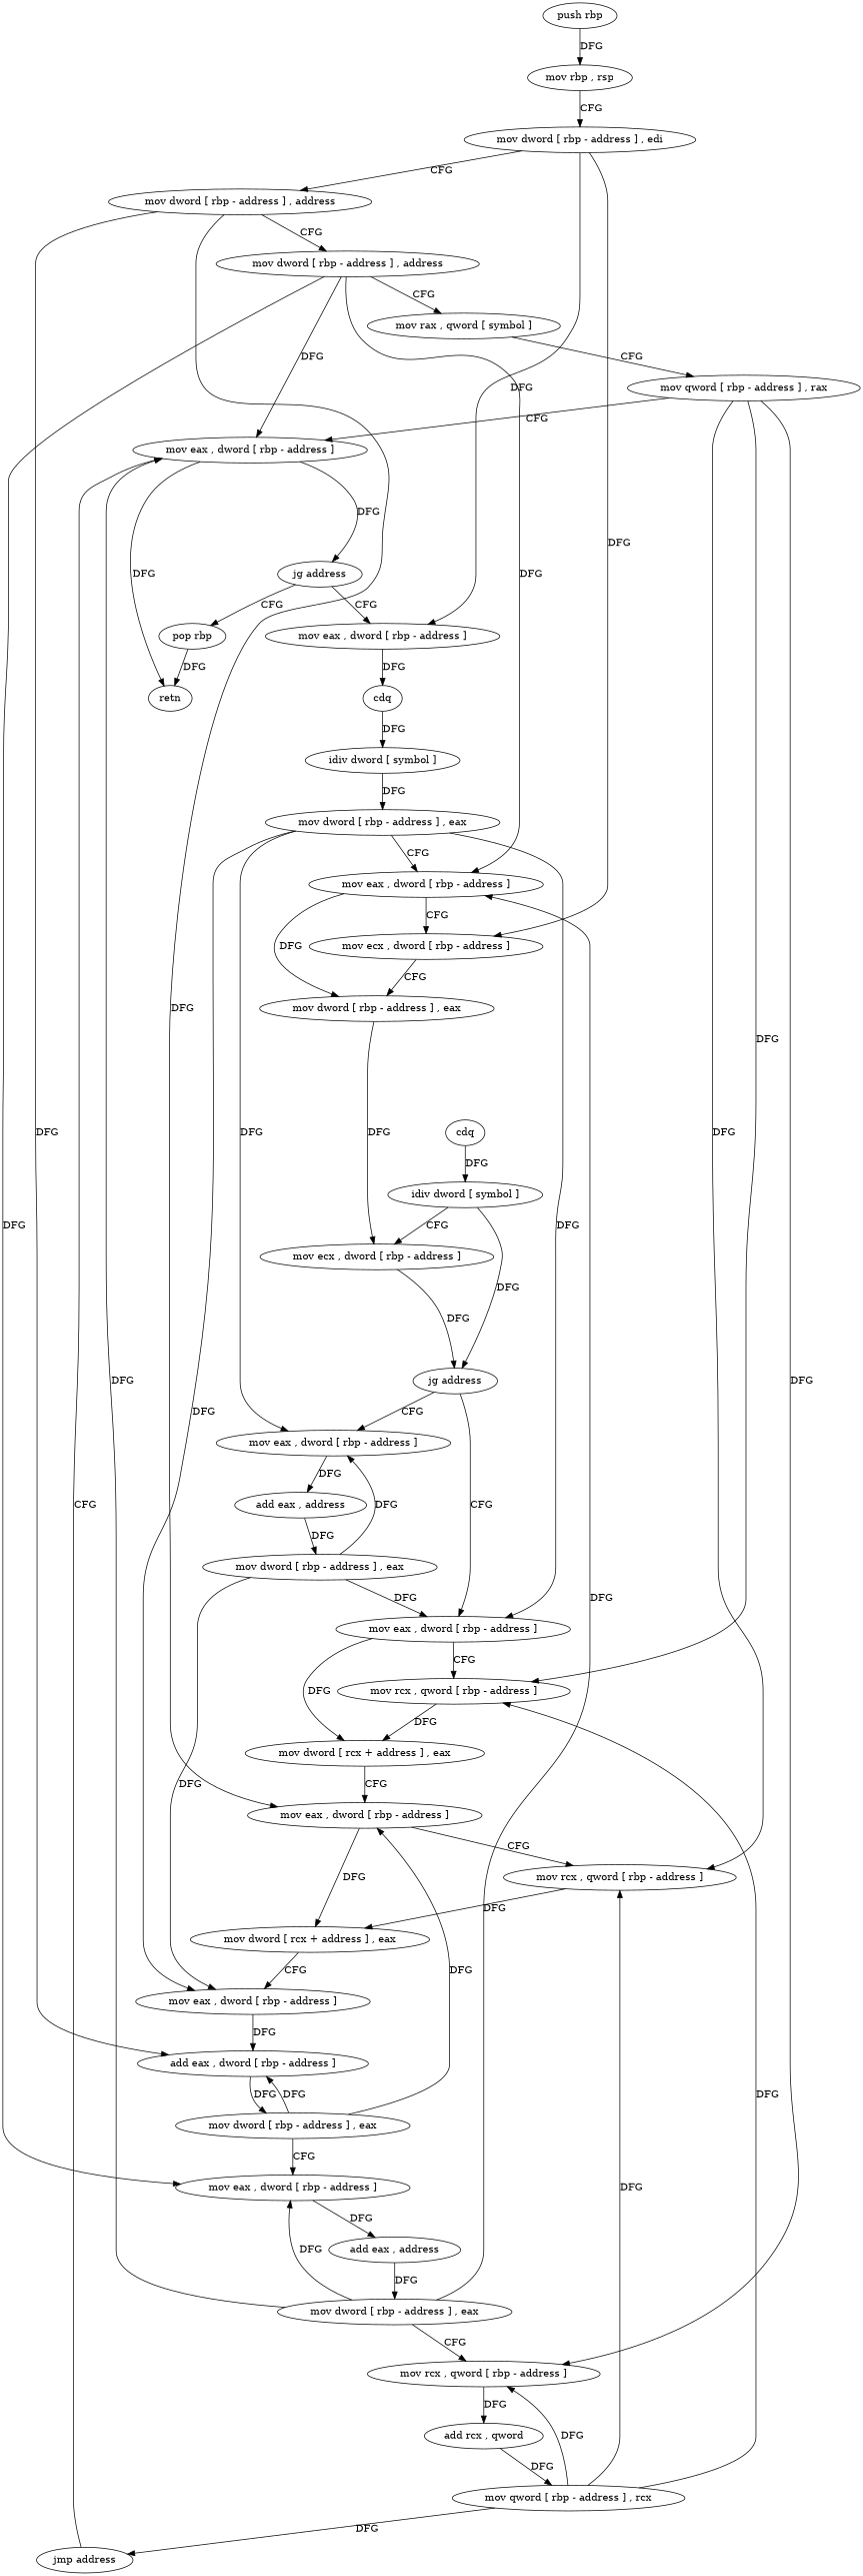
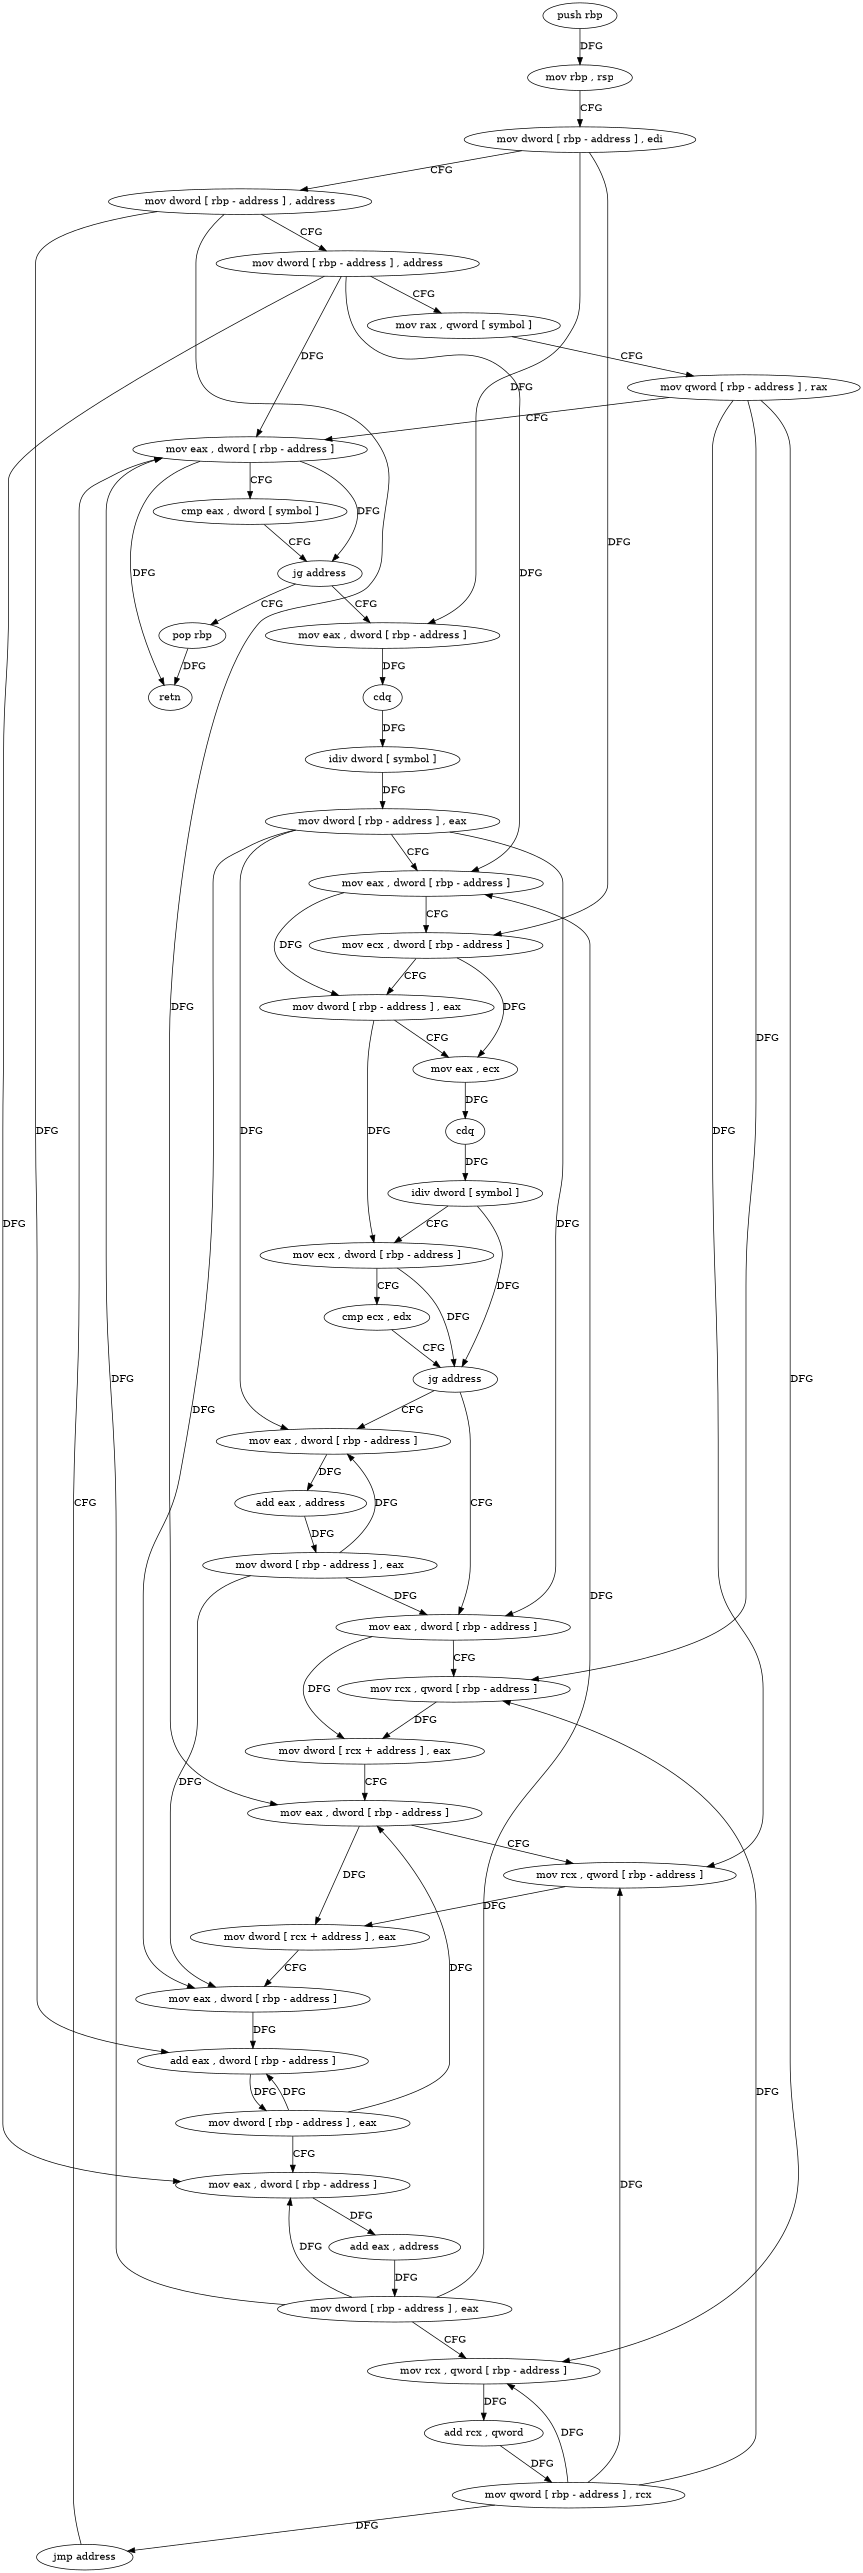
  digraph {
    n1 [label="push rbp"]
    n2 [label="mov rbp , rsp"]
    n3 [label="mov dword [ rbp - address ] , edi"]
    n4 [label="mov dword [ rbp - address ] , address"]
    n5 [label="mov eax , dword [ rbp - address ]"]
    n6 [label="mov ecx , dword [ rbp - address ]"]
    n7 [label="mov dword [ rbp - address ] , address"]
    n8 [label="mov eax , dword [ rbp - address ]"]
    n9 [label="add eax , dword [ rbp - address ]"]
    n10 [label=cdq]
    n11 [label="mov dword [ rbp - address ] , eax"]
+   n12 [label="mov eax , ecx"]
    n13 [label="mov rax , qword [ symbol ]"]
    n14 [label="mov eax , dword [ rbp - address ]"]
    n15 [label="mov eax , dword [ rbp - address ]"]
    n16 [label="mov eax , dword [ rbp - address ]"]
    n17 [label="mov rcx , qword [ rbp - address ]"]
    n18 [label="mov dword [ rcx + address ] , eax"]
    n19 [label="mov dword [ rbp - address ] , eax"]
    n20 [label="mov qword [ rbp - address ] , rax"]
    n21 [label=retn]
+   n22 [label="cmp eax , dword [ symbol ]"]
    n23 [label="jg address"]
    n24 [label="add eax , address"]
    n25 [label="mov rcx , qword [ rbp - address ]"]
    n26 [label="mov rcx , qword [ rbp - address ]"]
    n27 [label="mov dword [ rcx + address ] , eax"]
    n28 [label="add rcx , qword"]
    n29 [label="pop rbp"]
    n30 [label="idiv dword [ symbol ]"]
    n31 [label="mov dword [ rbp - address ] , eax"]
    n32 [label="mov eax , dword [ rbp - address ]"]
    n33 [label="mov eax , dword [ rbp - address ]"]
    n34 [label="mov eax , dword [ rbp - address ]"]
    n35 [label="add eax , address"]
    n36 [label="mov ecx , dword [ rbp - address ]"]
    n37 [label=cdq]
    n38 [label="jg address"]
+   n39 [label="cmp ecx , edx"]
    n40 [label="idiv dword [ symbol ]"]
    n41 [label="mov dword [ rbp - address ] , eax"]
    n42 [label="mov dword [ rbp - address ] , eax"]
    n43 [label="mov qword [ rbp - address ] , rcx"]
    n44 [label="jmp address"]
    n1 -> n2 [label=DFG]
    n2 -> n3 [label=CFG]
    n3 -> n4 [label=CFG]
    n3 -> n5 [label=DFG]
    n3 -> n6 [label=DFG]
    n4 -> n7 [label=CFG]
    n4 -> n8 [label=DFG]
    n4 -> n9 [label=DFG]
    n5 -> n10 [label=DFG]
    n6 -> n11 [label=CFG]
+   n6 -> n12 [label=DFG]
    n7 -> n13 [label=CFG]
    n7 -> n14 [label=DFG]
    n7 -> n15 [label=DFG]
    n7 -> n16 [label=DFG]
    n8 -> n17 [label=CFG]
    n8 -> n18 [label=DFG]
    n9 -> n19 [label=DFG]
    n10 -> n30 [label=DFG]
+   n11 -> n12 [label=CFG]
    n11 -> n36 [label=DFG]
+   n12 -> n37 [label=DFG]
    n13 -> n20 [label=CFG]
    n14 -> n21 [label=DFG]
+   n14 -> n22 [label=CFG]
    n14 -> n23 [label=DFG]
    n15 -> n6 [label=CFG]
    n15 -> n11 [label=DFG]
    n16 -> n24 [label=DFG]
    n17 -> n18 [label=DFG]
    n18 -> n34 [label=CFG]
    n19 -> n8 [label=DFG]
    n19 -> n9 [label=DFG]
    n19 -> n16 [label=CFG]
    n20 -> n14 [label=CFG]
    n20 -> n17 [label=DFG]
    n20 -> n25 [label=DFG]
    n20 -> n26 [label=DFG]
+   n22 -> n23 [label=CFG]
    n23 -> n5 [label=CFG]
    n23 -> n29 [label=CFG]
    n24 -> n42 [label=DFG]
    n25 -> n27 [label=DFG]
    n26 -> n28 [label=DFG]
    n27 -> n8 [label=CFG]
    n28 -> n43 [label=DFG]
    n29 -> n21 [label=DFG]
    n30 -> n31 [label=DFG]
    n31 -> n15 [label=CFG]
    n31 -> n32 [label=DFG]
    n31 -> n33 [label=DFG]
    n31 -> n34 [label=DFG]
    n32 -> n25 [label=CFG]
    n32 -> n27 [label=DFG]
    n33 -> n35 [label=DFG]
    n34 -> n9 [label=DFG]
    n35 -> n41 [label=DFG]
    n36 -> n38 [label=DFG]
+   n36 -> n39 [label=CFG]
    n37 -> n40 [label=DFG]
    n38 -> n32 [label=CFG]
    n38 -> n33 [label=CFG]
+   n39 -> n38 [label=CFG]
    n40 -> n36 [label=CFG]
    n40 -> n38 [label=DFG]
    n41 -> n32 [label=DFG]
    n41 -> n33 [label=DFG]
    n41 -> n34 [label=DFG]
    n42 -> n14 [label=DFG]
    n42 -> n15 [label=DFG]
    n42 -> n16 [label=DFG]
    n42 -> n26 [label=CFG]
    n43 -> n17 [label=DFG]
    n43 -> n25 [label=DFG]
    n43 -> n26 [label=DFG]
    n43 -> n44 [label=DFG]
    n44 -> n14 [label=CFG]
  }
